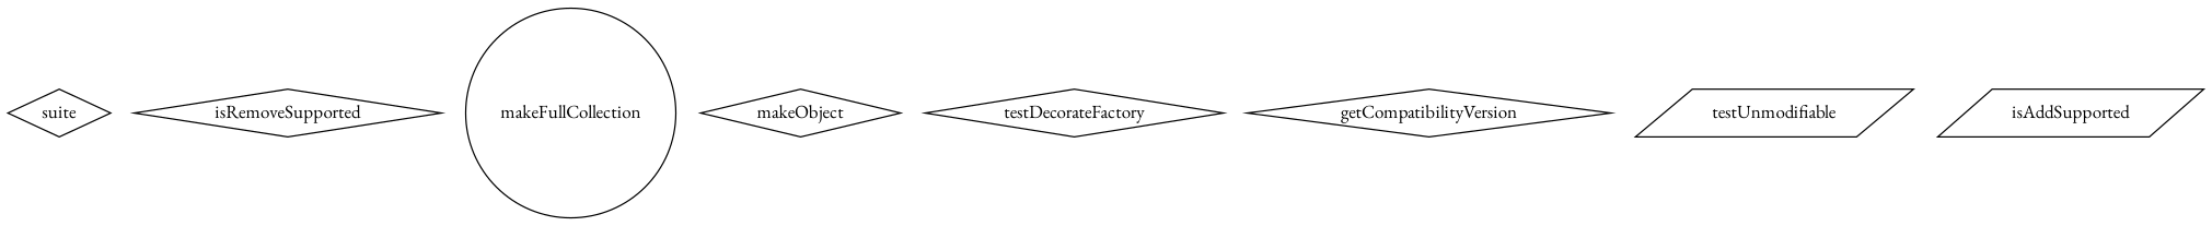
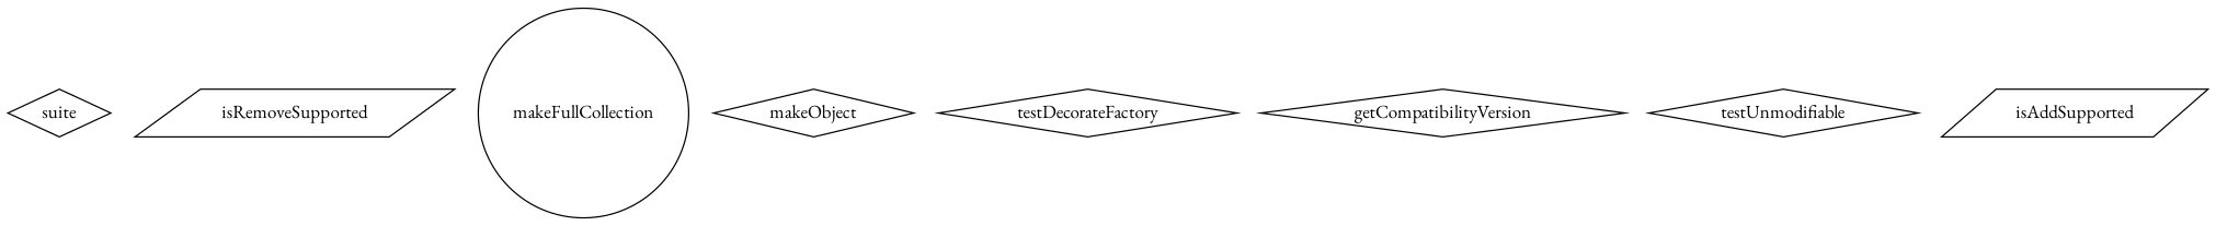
  digraph {
    fontname="EB Garamond"
    node [shape=diamond fontname="EB Garamond"]
    suite
-   isRemoveSupported
+   isRemoveSupported [shape=parallelogram]
    makeFullCollection [shape=circle]
    makeObject
    testDecorateFactory
    getCompatibilityVersion
-   testUnmodifiable [shape=parallelogram]
+   testUnmodifiable
    isAddSupported [shape=parallelogram]
  }
